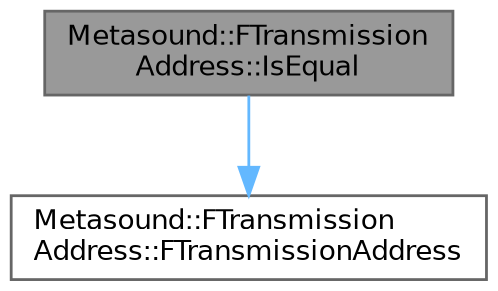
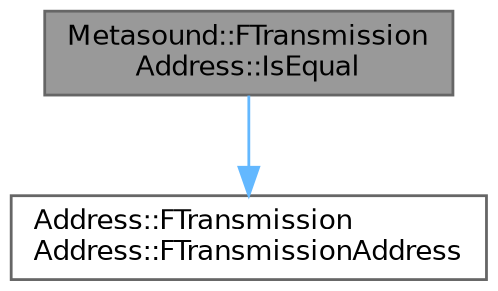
  digraph {
    rankdir=TB
    node [fontname=Helvetica fontsize=10 shape=box style=filled]
    n1 [color=gray40 fillcolor=grey60 fontcolor=black height=0.2 label="Metasound::FTransmission\lAddress::IsEqual" width=0.4]
-   n2 [color=grey40 fillcolor=white height=0.2 label="Metasound::FTransmission\lAddress::FTransmissionAddress" width=0.4]
+   n2 [color=grey40 fillcolor=white height=0.2 label="Address::FTransmission\lAddress::FTransmissionAddress" width=0.4]
    n1 -> n2 [color=steelblue1 fontname=Helvetica fontsize=10 labelfontname=Helvetica labelfontsize=10 style=solid]
  }
